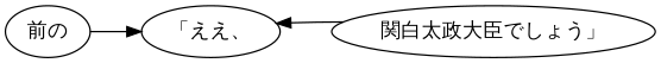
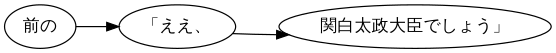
  digraph {
    fontname="EB Garamond"
    rankdir=LR
    node [fontname="EB Garamond"]
    edge [fontname="EB Garamond"]
    n1 [label="「ええ、"]
    n2 [label="関白太政大臣でしょう」"]
    n3 [label="前の"]
-   n2 -> n1
+   n1 -> n2
    n3 -> n1
  }
